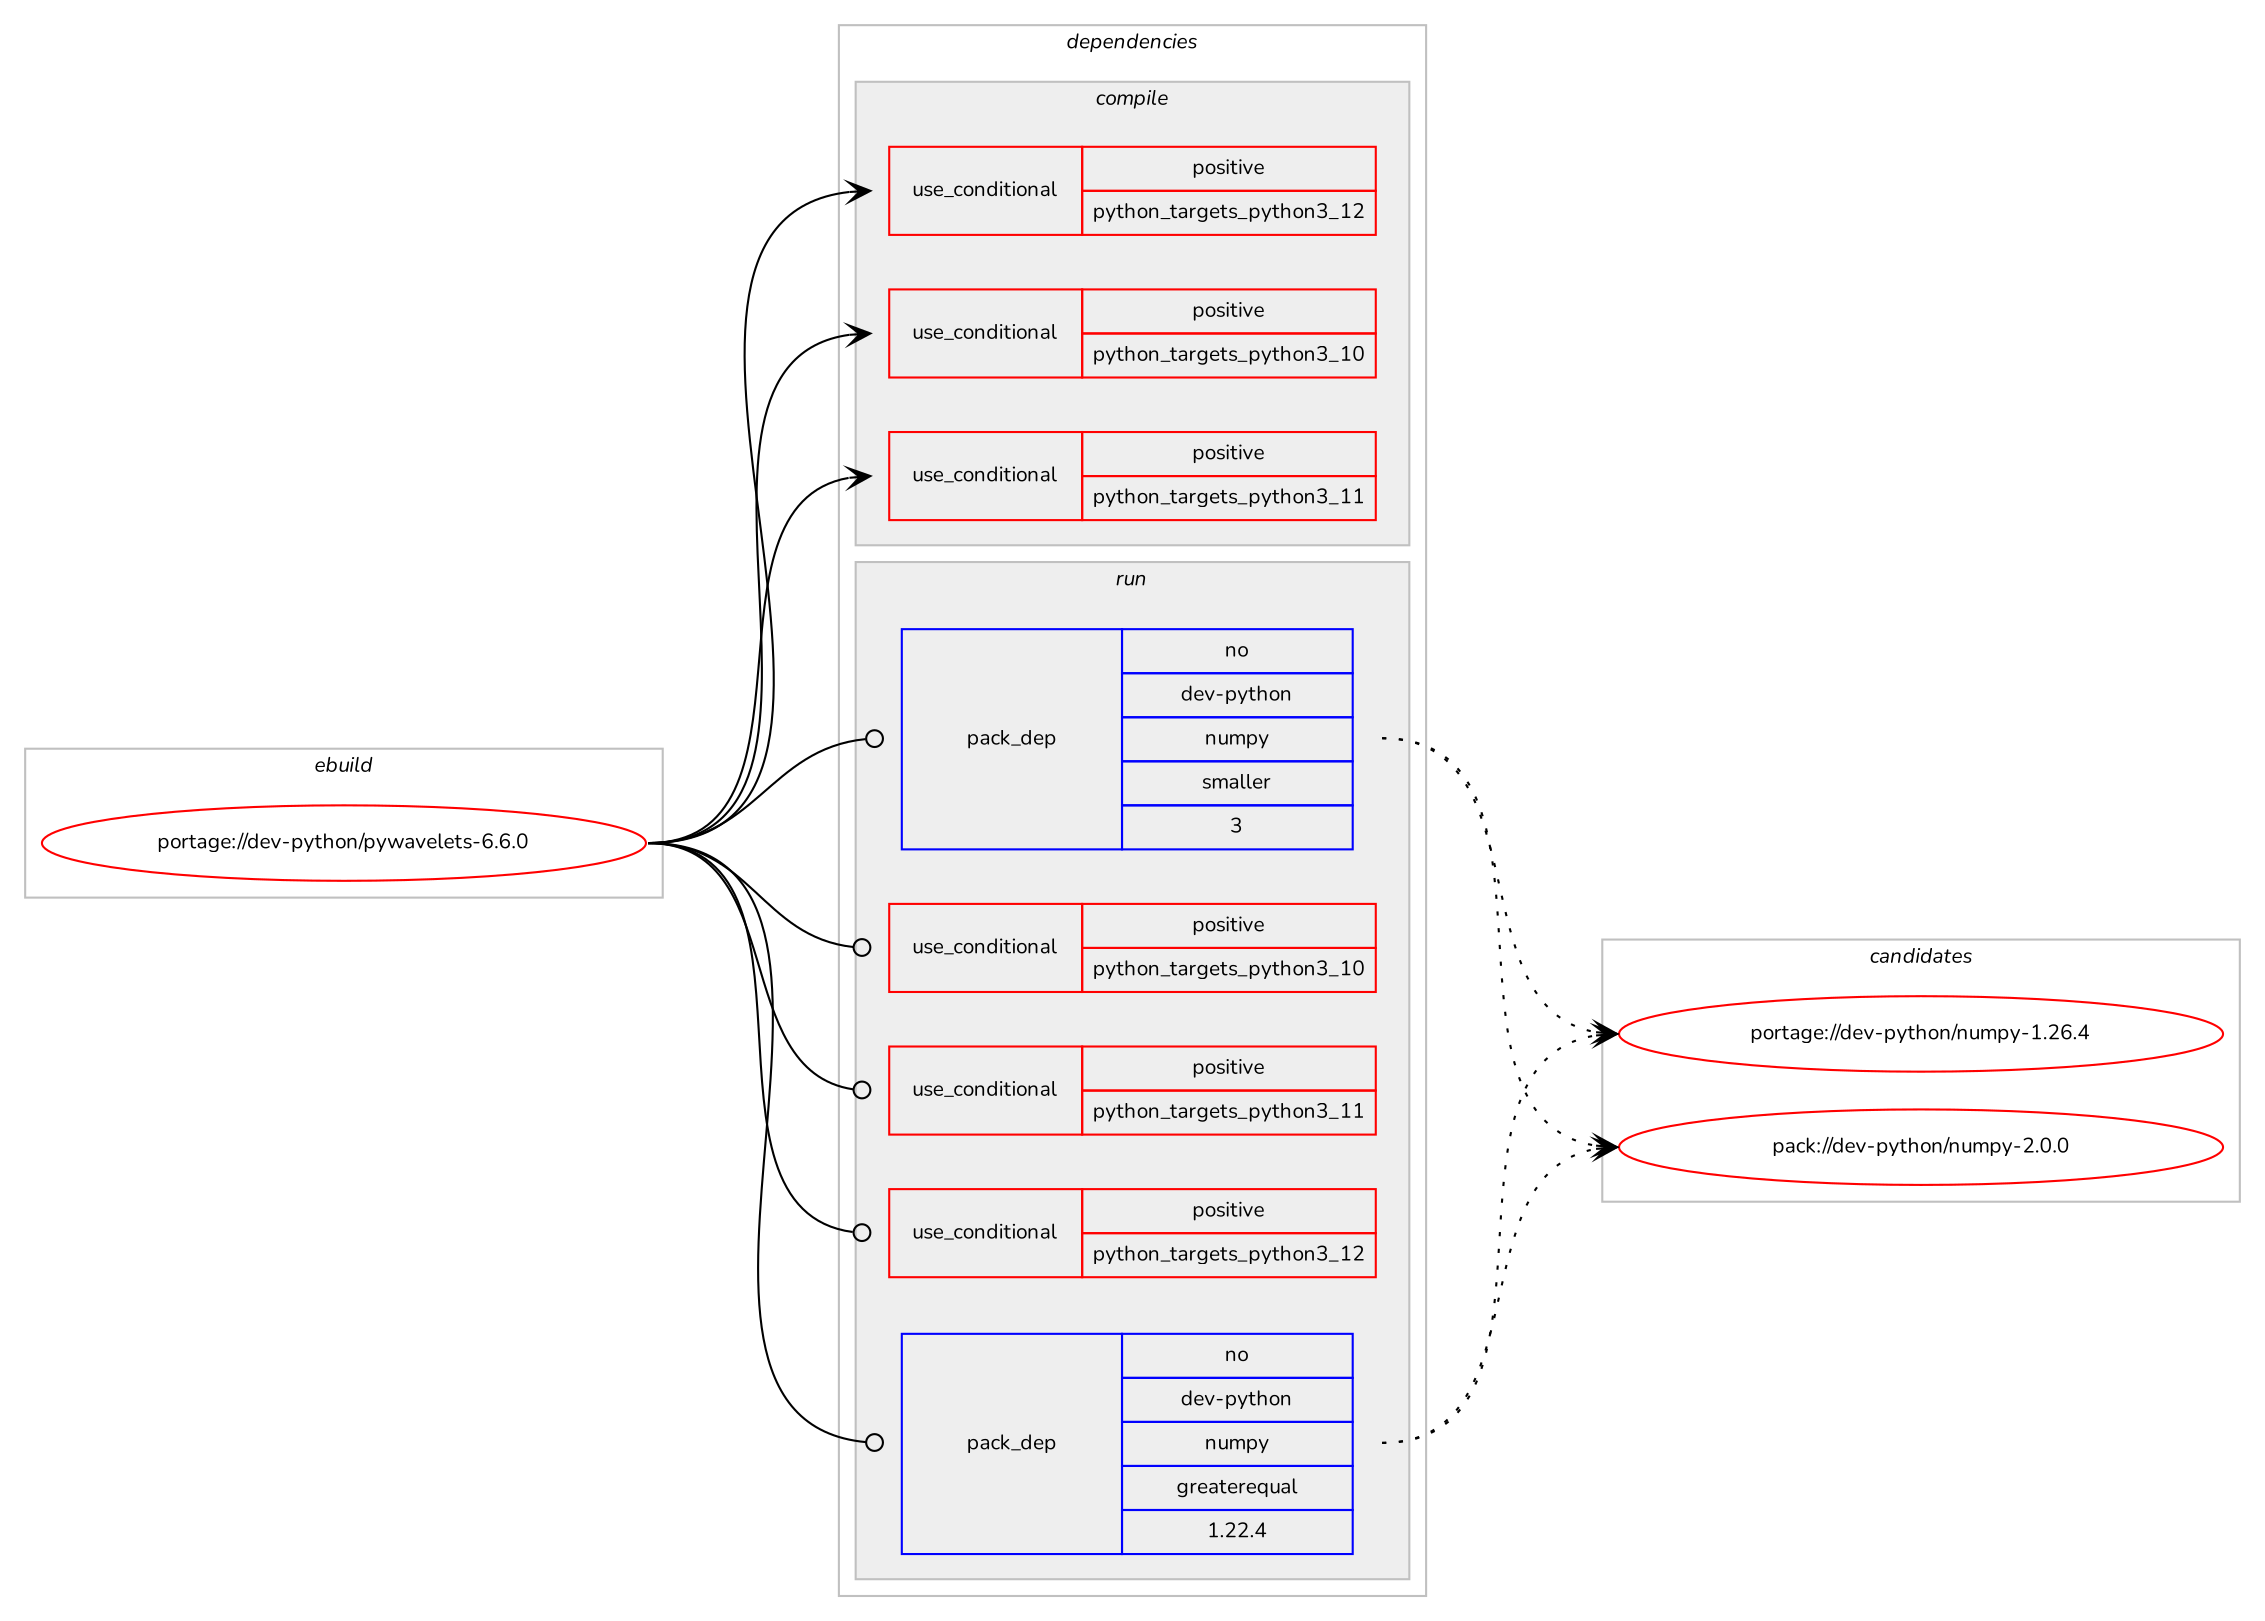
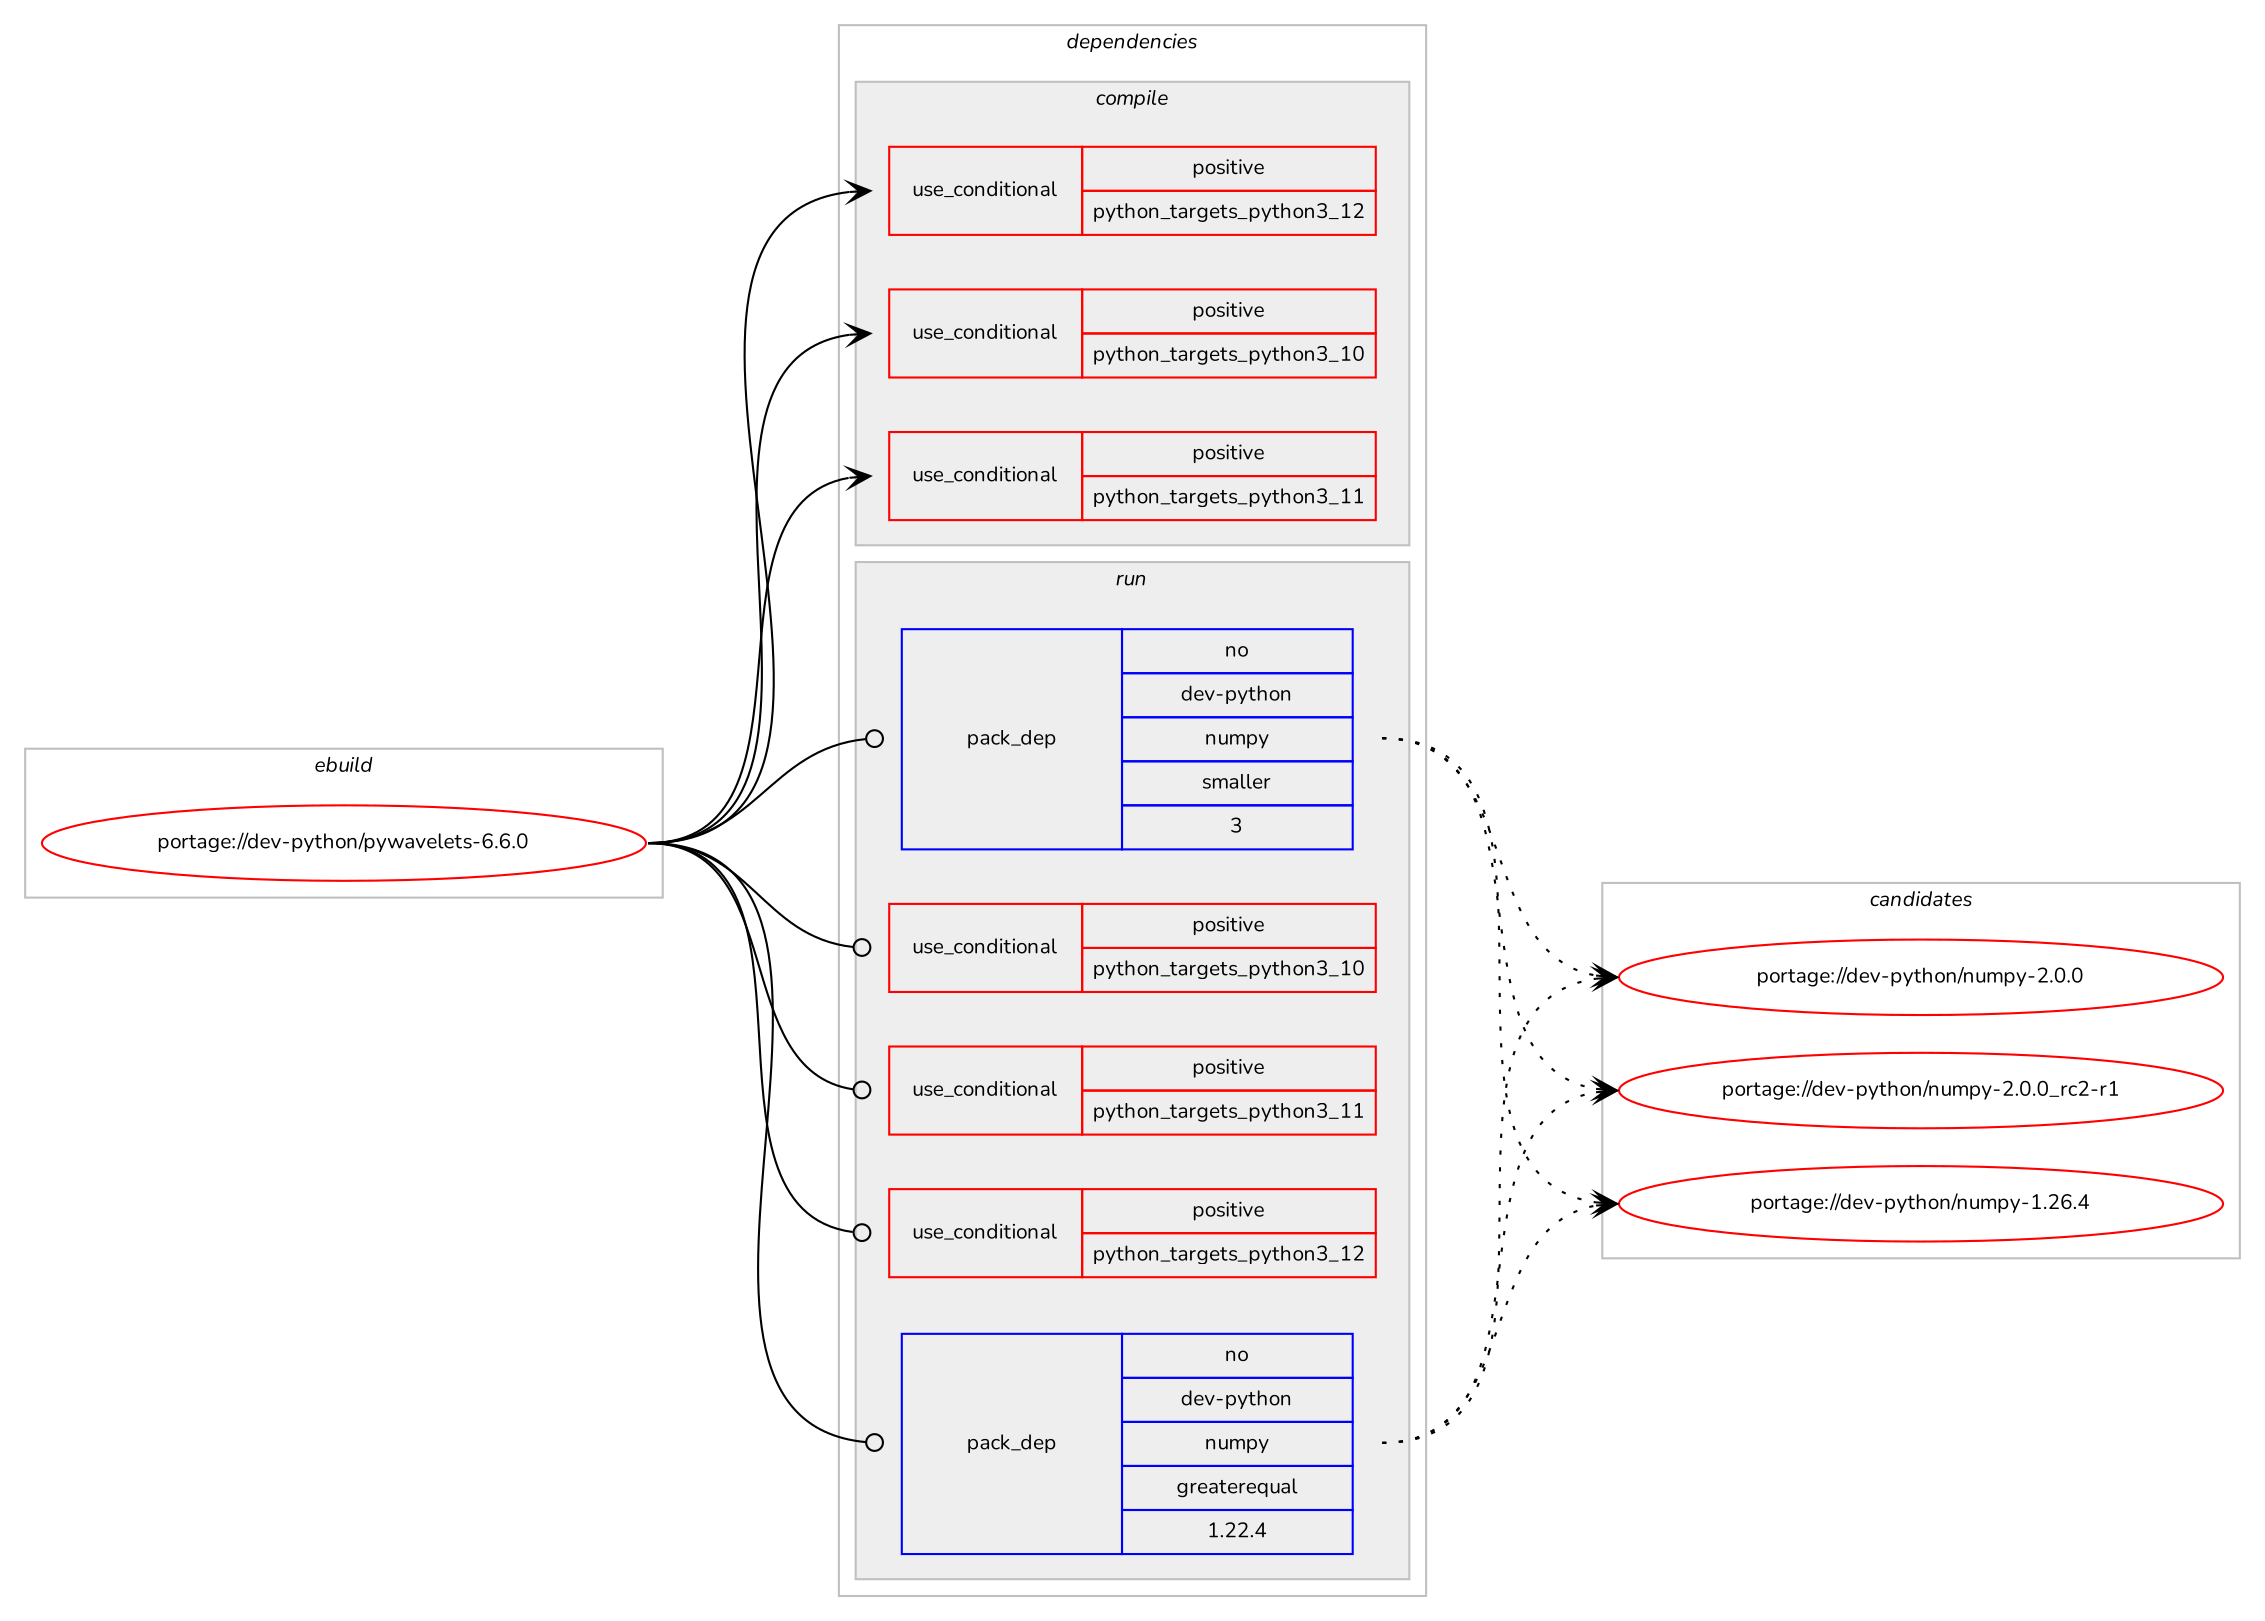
  digraph {
    compound=true
    concentrate=true
    fontname=Nunito
    fontsize=10
    newrank=true
    rankdir=LR
    ranksep=1.5
    node [color=red fontname=Nunito fontsize=10 shape=none]
    edge [arrowhead=vee fontname=Nunito headport=w style=solid tailport=e weight=20]
    n1 [label="portage://dev-python/pywavelets-6.6.0" width=4 shape=""]
    n2 [label=<<TABLE BORDER="0" CELLBORDER="1" CELLSPACING="0" CELLPADDING="4"><TR><TD ROWSPAN="3" CELLPADDING="10">use_conditional</TD></TR><TR><TD>positive</TD></TR><TR><TD>python_targets_python3_10</TD></TR></TABLE>>]
    n3 [label=<<TABLE BORDER="0" CELLBORDER="1" CELLSPACING="0" CELLPADDING="4"><TR><TD ROWSPAN="3" CELLPADDING="10">use_conditional</TD></TR><TR><TD>positive</TD></TR><TR><TD>python_targets_python3_11</TD></TR></TABLE>>]
    n4 [label=<<TABLE BORDER="0" CELLBORDER="1" CELLSPACING="0" CELLPADDING="4"><TR><TD ROWSPAN="3" CELLPADDING="10">use_conditional</TD></TR><TR><TD>positive</TD></TR><TR><TD>python_targets_python3_12</TD></TR></TABLE>>]
    n5 [label=<<TABLE BORDER="0" CELLBORDER="1" CELLSPACING="0" CELLPADDING="4"><TR><TD ROWSPAN="3" CELLPADDING="10">use_conditional</TD></TR><TR><TD>positive</TD></TR><TR><TD>python_targets_python3_10</TD></TR></TABLE>>]
    n6 [label=<<TABLE BORDER="0" CELLBORDER="1" CELLSPACING="0" CELLPADDING="4"><TR><TD ROWSPAN="3" CELLPADDING="10">use_conditional</TD></TR><TR><TD>positive</TD></TR><TR><TD>python_targets_python3_11</TD></TR></TABLE>>]
    n7 [label=<<TABLE BORDER="0" CELLBORDER="1" CELLSPACING="0" CELLPADDING="4"><TR><TD ROWSPAN="3" CELLPADDING="10">use_conditional</TD></TR><TR><TD>positive</TD></TR><TR><TD>python_targets_python3_12</TD></TR></TABLE>>]
    n8 [color=blue label=<<TABLE BORDER="0" CELLBORDER="1" CELLSPACING="0" CELLPADDING="4" WIDTH="220"><TR><TD ROWSPAN="6" CELLPADDING="30">pack_dep</TD></TR><TR><TD WIDTH="110">no</TD></TR><TR><TD>dev-python</TD></TR><TR><TD>numpy</TD></TR><TR><TD>greaterequal</TD></TR><TR><TD>1.22.4</TD></TR></TABLE>>]
    n9 [color=blue label=<<TABLE BORDER="0" CELLBORDER="1" CELLSPACING="0" CELLPADDING="4" WIDTH="220"><TR><TD ROWSPAN="6" CELLPADDING="30">pack_dep</TD></TR><TR><TD WIDTH="110">no</TD></TR><TR><TD>dev-python</TD></TR><TR><TD>numpy</TD></TR><TR><TD>smaller</TD></TR><TR><TD>3</TD></TR></TABLE>>]
    n10 [label="portage://dev-python/numpy-1.26.4" width=4 shape=""]
-   n11 [label="pack://dev-python/numpy-2.0.0" width=4 shape=""]
+   n11 [label="portage://dev-python/numpy-2.0.0" width=4 shape=""]
+   n12 [label="portage://dev-python/numpy-2.0.0_rc2-r1" width=4 shape=""]
    subgraph cluster_1 {
      color=gray
      label=<<i>ebuild</i>>
      rank=same
      n1
    }
    subgraph cluster_2 {
      color=gray
      label=<<i>dependencies</i>>
      subgraph cluster_3 {
        color=gray
        fillcolor="#eeeeee"
        label=<<i>compile</i>>
        style=filled
        subgraph sub_4 {
          color=gray
          fillcolor="#eeeeee"
          label=<<i>compile</i>>
          style=filled
          n2
        }
        subgraph sub_5 {
          color=gray
          fillcolor="#eeeeee"
          label=<<i>compile</i>>
          style=filled
          n3
        }
        subgraph sub_6 {
          color=gray
          fillcolor="#eeeeee"
          label=<<i>compile</i>>
          style=filled
          n4
        }
      }
      subgraph cluster_7 {
        color=gray
        fillcolor="#eeeeee"
        label=<<i>compile and run</i>>
        style=filled
      }
      subgraph cluster_8 {
        color=gray
        fillcolor="#eeeeee"
        label=<<i>run</i>>
        style=filled
        subgraph sub_9 {
          color=gray
          fillcolor="#eeeeee"
          label=<<i>run</i>>
          style=filled
          n5
        }
        subgraph sub_10 {
          color=gray
          fillcolor="#eeeeee"
          label=<<i>run</i>>
          style=filled
          n6
        }
        subgraph sub_11 {
          color=gray
          fillcolor="#eeeeee"
          label=<<i>run</i>>
          style=filled
          n7
        }
        subgraph sub_12 {
          color=gray
          fillcolor="#eeeeee"
          label=<<i>run</i>>
          style=filled
          n8
        }
        subgraph sub_13 {
          color=gray
          fillcolor="#eeeeee"
          label=<<i>run</i>>
          style=filled
          n9
        }
      }
    }
    subgraph cluster_14 {
      color=gray
      label=<<i>candidates</i>>
      rank=same
      subgraph sub_15 {
        color=black
        label=<<i>candidates</i>>
        nodesep=1
        rank=same
        n10
        n11
+       n12
      }
      subgraph sub_16 {
        color=black
        label=<<i>candidates</i>>
        nodesep=1
        rank=same
        n10
        n11
+       n12
      }
    }
    n1 -> n2
    n1 -> n3
    n1 -> n4
    n1 -> n5 [arrowhead=odot]
    n1 -> n6 [arrowhead=odot]
    n1 -> n7 [arrowhead=odot]
    n1 -> n8 [arrowhead=odot]
    n1 -> n9 [arrowhead=odot]
    n8 -> n10 [style=dotted weight=100]
    n8 -> n11 [style=dotted weight=100]
+   n8 -> n12 [style=dotted weight=100]
    n9 -> n10 [style=dotted weight=100]
    n9 -> n11 [style=dotted weight=100]
+   n9 -> n12 [style=dotted weight=100]
  }
